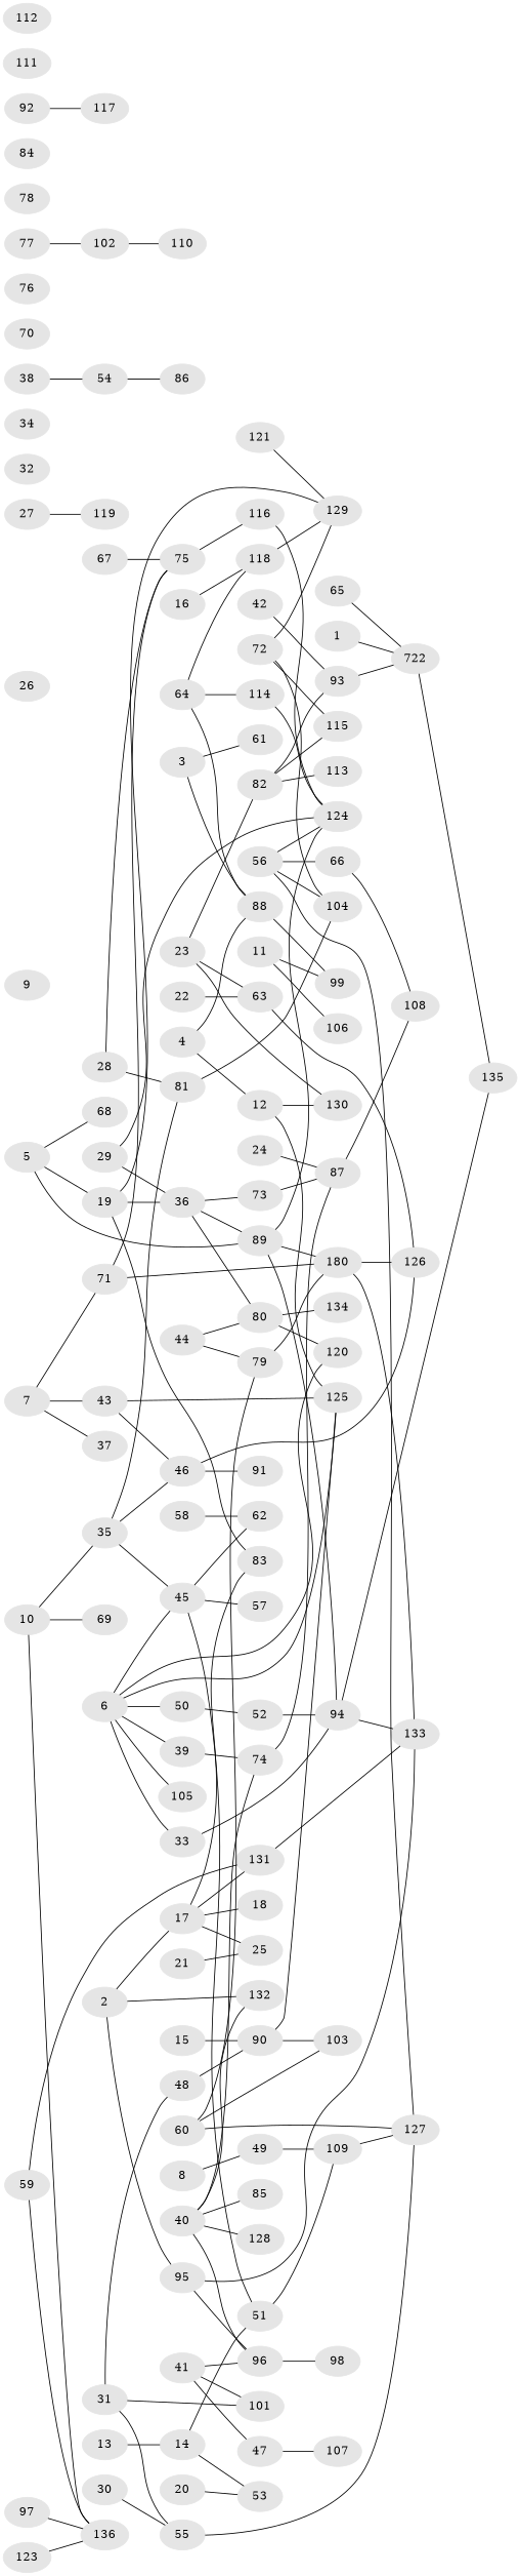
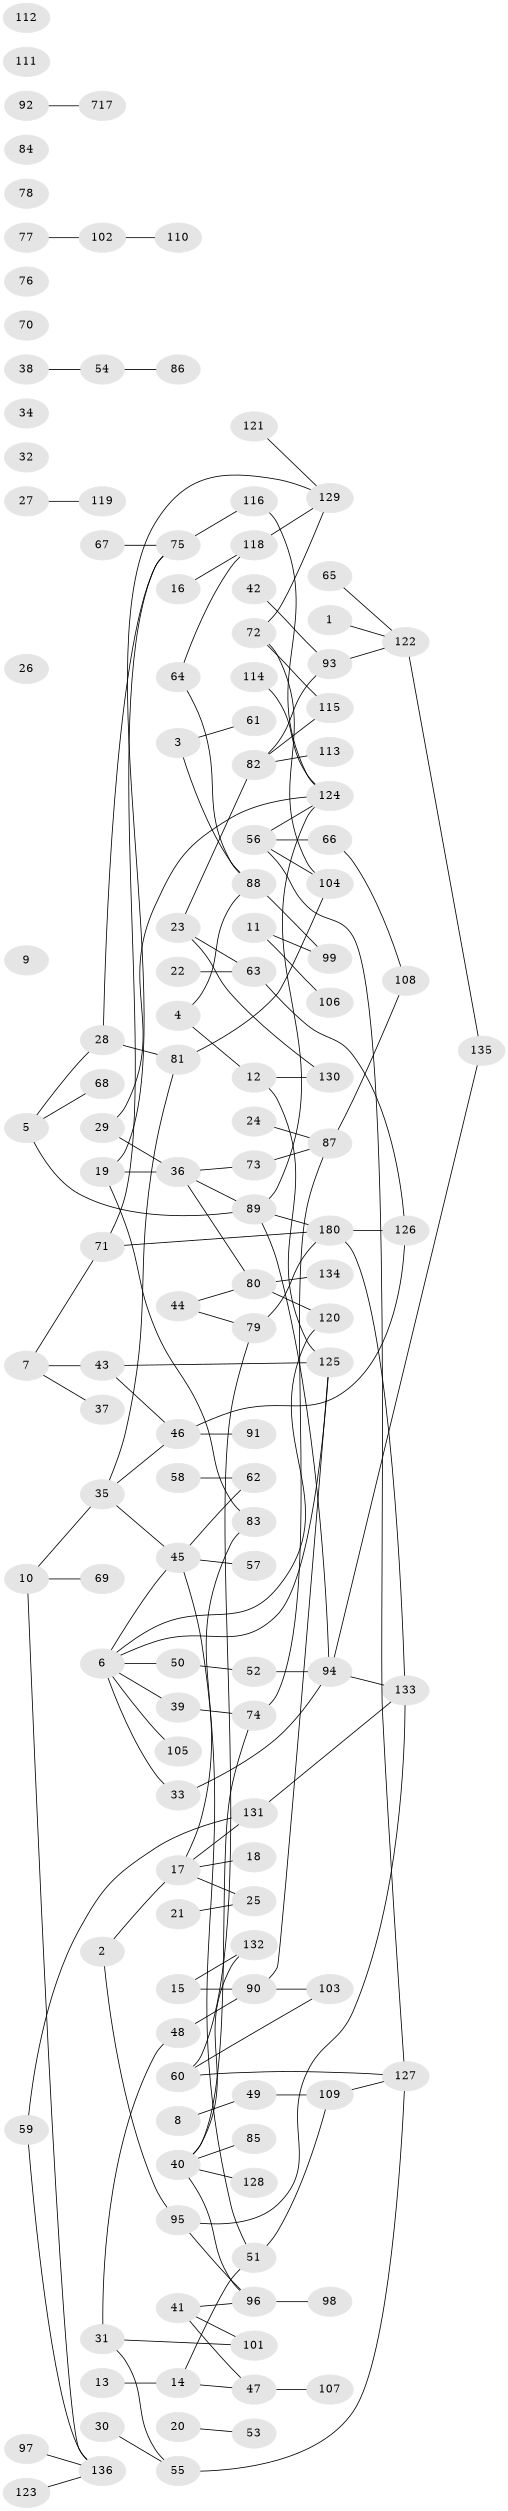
  graph {
    rankdir=LR
    node [color=gray90 style=filled]
    1
-   122 [label=722]
+   122
    135
    2
    17
    95
    132
    18
    25
    83
    131
    96
    133
    3
    61
    88
    99
    4
    12
    125
    130
    5
    28
    68
    89
    75
    81
    124
    94
    n30 [label=180]
    6
    33
    39
    45
    50
    105
    120
    74
    51
    57
    62
    52
    7
    37
    43
    71
    46
    8
    49
    109
    9
    10
    35
    69
    136
    11
    106
    13
    14
    53
    15
    90
    103
    16
    118
    129
    19
    36
    73
    80
    20
    21
    22
    63
    126
    23
    82
    93
    115
    113
    24
    87
    108
    26
    27
    119
    116
    104
    29
    30
    55
    127
    31
    48
    101
    32
    34
    91
    134
    38
    54
    86
    40
    85
    128
    98
    41
    47
    107
    42
    44
    79
    56
    66
    58
    59
    60
    64
    114
    65
    67
    70
    72
    76
    77
    102
    110
    78
    84
    92
-   117
+   117 [label=717]
    97
    111
    112
    121
    123
    1 -- 122
    122 -- 135
    2 -- 17
    2 -- 95
-   2 -- 132
+   15 -- 132
    17 -- 18
    17 -- 25
    17 -- 83
    17 -- 131
    95 -- 96
    95 -- 133
    131 -- 133
    96 -- 98
    3 -- 61
    3 -- 88
    88 -- 99
    4 -- 88
    4 -- 12
    12 -- 125
    12 -- 130
-   5 -- 19
+   5 -- 28
    5 -- 68
    5 -- 89
    28 -- 75
    28 -- 81
    89 -- 124
    89 -- 94
    89 -- n30
    75 -- 116
    81 -- 104
    94 -- 135
    94 -- 133
    n30 -- 133
    n30 -- 126
    6 -- 125
    6 -- 33
    6 -- 39
    6 -- 45
    6 -- 50
    6 -- 105
    6 -- 120
    33 -- 94
    39 -- 74
    45 -- 51
    45 -- 57
    45 -- 62
    50 -- 52
    74 -- 87
    51 -- 109
    52 -- 94
    7 -- 37
    7 -- 43
    7 -- 71
    43 -- 125
    43 -- 46
    71 -- 75
    71 -- n30
    46 -- 126
    46 -- 91
    8 -- 49
    49 -- 109
    109 -- 127
    10 -- 35
    10 -- 69
    10 -- 136
    35 -- 81
    35 -- 45
    35 -- 46
    11 -- 99
    11 -- 106
    13 -- 14
    14 -- 51
-   14 -- 53
+   14 -- 47
    15 -- 90
    90 -- 125
    90 -- 103
    16 -- 118
    118 -- 129
    19 -- 83
    19 -- 129
    19 -- 36
    36 -- 89
    36 -- 73
    36 -- 80
    73 -- 87
    80 -- 120
    80 -- 134
    20 -- 53
    21 -- 25
    22 -- 63
    63 -- 126
    23 -- 130
    23 -- 63
    23 -- 82
    82 -- 93
    82 -- 115
    82 -- 113
    93 -- 122
    24 -- 87
    87 -- 108
    27 -- 119
    116 -- 124
    29 -- 124
    29 -- 36
    30 -- 55
    55 -- 127
    31 -- 55
    31 -- 48
    31 -- 101
    48 -- 90
    38 -- 54
    54 -- 86
    40 -- 132
    40 -- 96
    40 -- 74
    40 -- 85
    40 -- 128
    41 -- 96
    41 -- 101
    41 -- 47
    47 -- 107
    42 -- 93
    44 -- 80
    44 -- 79
    79 -- n30
    56 -- 124
    56 -- 104
    56 -- 127
    56 -- 66
    66 -- 108
    58 -- 62
    59 -- 131
    59 -- 136
    60 -- 103
    60 -- 127
    60 -- 79
    64 -- 88
    64 -- 118
-   64 -- 114
    114 -- 124
    65 -- 122
    67 -- 75
    72 -- 129
    72 -- 115
    72 -- 104
    77 -- 102
    102 -- 110
    92 -- 117
    97 -- 136
    121 -- 129
    123 -- 136
  }
